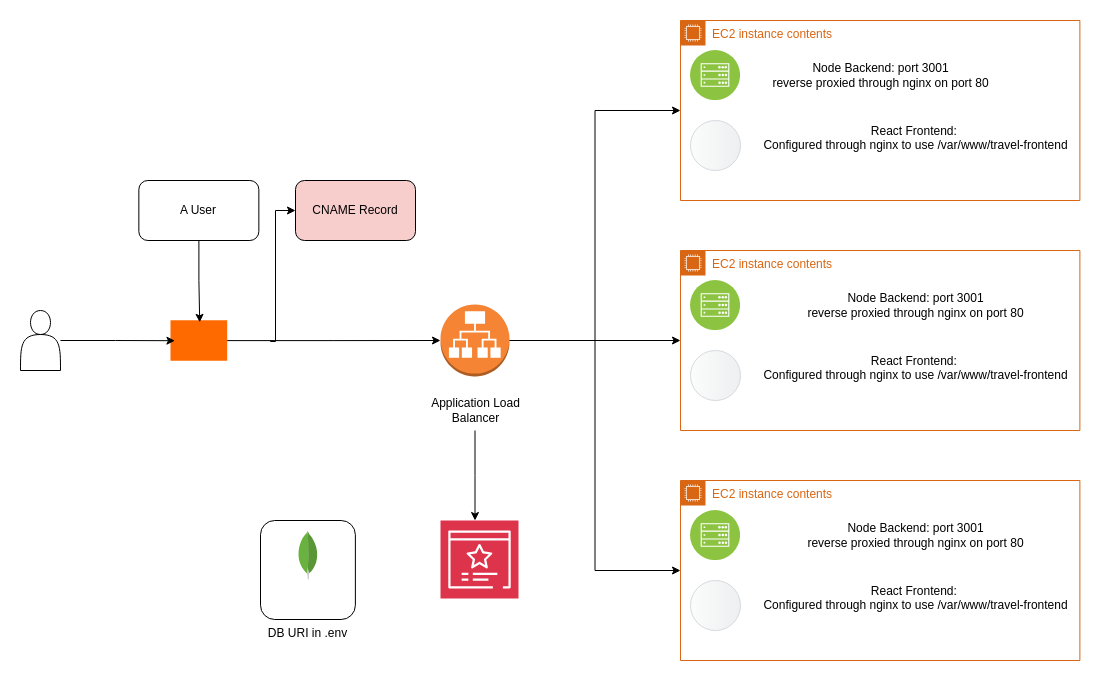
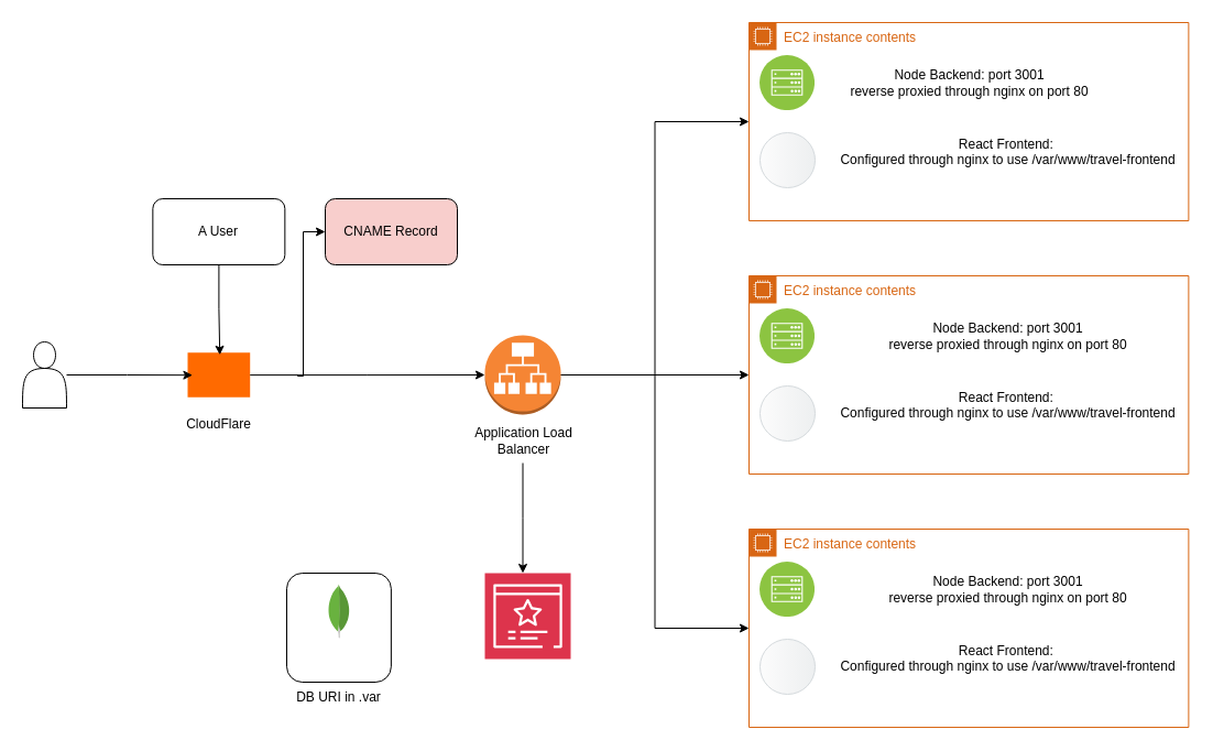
  <mxCell id="0" />
  <mxCell id="1" parent="0" />
  <mxCell id="2" value="" style="shape=actor;whiteSpace=wrap;html=1;" vertex="1" parent="1"><mxGeometry x="20" y="310" width="40" height="60" as="geometry" /></mxCell>
  <mxCell id="3" style="edgeStyle=orthogonalEdgeStyle;rounded=0;orthogonalLoop=1;jettySize=auto;html=1;entryX=0;entryY=0.5;entryDx=0;entryDy=0;" edge="1" parent="1" source="6" target="12"><mxGeometry relative="1" as="geometry" /></mxCell>
  <mxCell id="4" style="edgeStyle=orthogonalEdgeStyle;rounded=0;orthogonalLoop=1;jettySize=auto;html=1;entryX=0;entryY=0.5;entryDx=0;entryDy=0;" edge="1" parent="1" source="6" target="17"><mxGeometry relative="1" as="geometry" /></mxCell>
  <mxCell id="5" style="edgeStyle=orthogonalEdgeStyle;rounded=0;orthogonalLoop=1;jettySize=auto;html=1;entryX=0;entryY=0.5;entryDx=0;entryDy=0;" edge="1" parent="1" source="6" target="7"><mxGeometry relative="1" as="geometry" /></mxCell>
  <mxCell id="6" value="" style="outlineConnect=0;dashed=0;verticalLabelPosition=bottom;verticalAlign=top;align=center;html=1;shape=mxgraph.aws3.application_load_balancer;fillColor=#F58534;gradientColor=none;" vertex="1" parent="1"><mxGeometry x="440" y="304" width="69" height="72" as="geometry" /></mxCell>
  <mxCell id="7" value="EC2 instance contents" style="points=[[0,0],[0.25,0],[0.5,0],[0.75,0],[1,0],[1,0.25],[1,0.5],[1,0.75],[1,1],[0.75,1],[0.5,1],[0.25,1],[0,1],[0,0.75],[0,0.5],[0,0.25]];outlineConnect=0;gradientColor=none;html=1;whiteSpace=wrap;fontSize=12;fontStyle=0;container=1;pointerEvents=0;collapsible=0;recursiveResize=0;shape=mxgraph.aws4.group;grIcon=mxgraph.aws4.group_ec2_instance_contents;strokeColor=#D86613;fillColor=none;verticalAlign=top;align=left;spacingLeft=30;fontColor=#D86613;dashed=0;" vertex="1" parent="1"><mxGeometry x="680" y="20" width="399.38" height="180" as="geometry" /></mxCell>
  <mxCell id="8" value="" style="image;aspect=fixed;perimeter=ellipsePerimeter;html=1;align=center;shadow=0;dashed=0;fontColor=#4277BB;labelBackgroundColor=default;fontSize=12;spacingTop=3;image=img/lib/ibm/infrastructure/mobile_backend.svg;" vertex="1" parent="7"><mxGeometry x="10" y="30" width="50" height="50" as="geometry" /></mxCell>
  <mxCell id="9" value="Node Backend: port&amp;nbsp;&lt;span style=&quot;background-color: transparent; color: light-dark(rgb(0, 0, 0), rgb(255, 255, 255));&quot;&gt;3001&lt;/span&gt;&lt;div&gt;reverse proxied through nginx on port 80&lt;/div&gt;" style="text;html=1;align=center;verticalAlign=middle;resizable=0;points=[];autosize=1;strokeColor=none;fillColor=none;" vertex="1" parent="7"><mxGeometry x="79.69" y="35" width="240" height="40" as="geometry" /></mxCell>
  <mxCell id="10" value="" style="shape=mxgraph.sap.icon;labelPosition=center;verticalLabelPosition=bottom;align=center;verticalAlign=top;strokeWidth=1;strokeColor=#D5DADD;fillColor=#EDEFF0;gradientColor=#FCFCFC;gradientDirection=west;aspect=fixed;SAPIcon=Application_Frontend_Service" vertex="1" parent="7"><mxGeometry x="10" y="100" width="50" height="50" as="geometry" /></mxCell>
  <mxCell id="11" value="React Frontend:&amp;nbsp;&lt;br&gt;Configured through nginx to use /var/www/travel-frontend&lt;div&gt;&lt;br&gt;&lt;/div&gt;" style="text;html=1;align=center;verticalAlign=middle;resizable=0;points=[];autosize=1;strokeColor=none;fillColor=none;" vertex="1" parent="7"><mxGeometry x="70" y="95" width="330" height="60" as="geometry" /></mxCell>
  <mxCell id="12" value="EC2 instance contents" style="points=[[0,0],[0.25,0],[0.5,0],[0.75,0],[1,0],[1,0.25],[1,0.5],[1,0.75],[1,1],[0.75,1],[0.5,1],[0.25,1],[0,1],[0,0.75],[0,0.5],[0,0.25]];outlineConnect=0;gradientColor=none;html=1;whiteSpace=wrap;fontSize=12;fontStyle=0;container=1;pointerEvents=0;collapsible=0;recursiveResize=0;shape=mxgraph.aws4.group;grIcon=mxgraph.aws4.group_ec2_instance_contents;strokeColor=#D86613;fillColor=none;verticalAlign=top;align=left;spacingLeft=30;fontColor=#D86613;dashed=0;" vertex="1" parent="1"><mxGeometry x="680" y="250" width="399.38" height="180" as="geometry" /></mxCell>
  <mxCell id="13" value="" style="image;aspect=fixed;perimeter=ellipsePerimeter;html=1;align=center;shadow=0;dashed=0;fontColor=#4277BB;labelBackgroundColor=default;fontSize=12;spacingTop=3;image=img/lib/ibm/infrastructure/mobile_backend.svg;" vertex="1" parent="12"><mxGeometry x="10" y="30" width="50" height="50" as="geometry" /></mxCell>
  <mxCell id="14" value="Node Backend: port&amp;nbsp;&lt;span style=&quot;background-color: transparent; color: light-dark(rgb(0, 0, 0), rgb(255, 255, 255));&quot;&gt;3001&lt;/span&gt;&lt;div&gt;reverse proxied through nginx on port 80&lt;/div&gt;" style="text;html=1;align=center;verticalAlign=middle;resizable=0;points=[];autosize=1;strokeColor=none;fillColor=none;" vertex="1" parent="12"><mxGeometry x="115" y="35" width="240" height="40" as="geometry" /></mxCell>
  <mxCell id="15" value="" style="shape=mxgraph.sap.icon;labelPosition=center;verticalLabelPosition=bottom;align=center;verticalAlign=top;strokeWidth=1;strokeColor=#D5DADD;fillColor=#EDEFF0;gradientColor=#FCFCFC;gradientDirection=west;aspect=fixed;SAPIcon=Application_Frontend_Service" vertex="1" parent="12"><mxGeometry x="10" y="100" width="50" height="50" as="geometry" /></mxCell>
  <mxCell id="16" value="React Frontend:&amp;nbsp;&lt;br&gt;Configured through nginx to use /var/www/travel-frontend&lt;div&gt;&lt;br&gt;&lt;/div&gt;" style="text;html=1;align=center;verticalAlign=middle;resizable=0;points=[];autosize=1;strokeColor=none;fillColor=none;" vertex="1" parent="12"><mxGeometry x="70" y="95" width="330" height="60" as="geometry" /></mxCell>
  <mxCell id="17" value="EC2 instance contents" style="points=[[0,0],[0.25,0],[0.5,0],[0.75,0],[1,0],[1,0.25],[1,0.5],[1,0.75],[1,1],[0.75,1],[0.5,1],[0.25,1],[0,1],[0,0.75],[0,0.5],[0,0.25]];outlineConnect=0;gradientColor=none;html=1;whiteSpace=wrap;fontSize=12;fontStyle=0;container=1;pointerEvents=0;collapsible=0;recursiveResize=0;shape=mxgraph.aws4.group;grIcon=mxgraph.aws4.group_ec2_instance_contents;strokeColor=#D86613;fillColor=none;verticalAlign=top;align=left;spacingLeft=30;fontColor=#D86613;dashed=0;" vertex="1" parent="1"><mxGeometry x="680" y="480" width="399.38" height="180" as="geometry" /></mxCell>
  <mxCell id="18" value="" style="image;aspect=fixed;perimeter=ellipsePerimeter;html=1;align=center;shadow=0;dashed=0;fontColor=#4277BB;labelBackgroundColor=default;fontSize=12;spacingTop=3;image=img/lib/ibm/infrastructure/mobile_backend.svg;" vertex="1" parent="17"><mxGeometry x="10" y="30" width="50" height="50" as="geometry" /></mxCell>
  <mxCell id="19" value="Node Backend: port&amp;nbsp;&lt;span style=&quot;background-color: transparent; color: light-dark(rgb(0, 0, 0), rgb(255, 255, 255));&quot;&gt;3001&lt;/span&gt;&lt;div&gt;reverse proxied through nginx on port 80&lt;/div&gt;" style="text;html=1;align=center;verticalAlign=middle;resizable=0;points=[];autosize=1;strokeColor=none;fillColor=none;" vertex="1" parent="17"><mxGeometry x="115" y="35" width="240" height="40" as="geometry" /></mxCell>
  <mxCell id="20" value="" style="shape=mxgraph.sap.icon;labelPosition=center;verticalLabelPosition=bottom;align=center;verticalAlign=top;strokeWidth=1;strokeColor=#D5DADD;fillColor=#EDEFF0;gradientColor=#FCFCFC;gradientDirection=west;aspect=fixed;SAPIcon=Application_Frontend_Service" vertex="1" parent="17"><mxGeometry x="10" y="100" width="50" height="50" as="geometry" /></mxCell>
  <mxCell id="21" value="React Frontend:&amp;nbsp;&lt;br&gt;Configured through nginx to use /var/www/travel-frontend&lt;div&gt;&lt;br&gt;&lt;/div&gt;" style="text;html=1;align=center;verticalAlign=middle;resizable=0;points=[];autosize=1;strokeColor=none;fillColor=none;" vertex="1" parent="17"><mxGeometry x="70" y="95" width="330" height="60" as="geometry" /></mxCell>
  <mxCell id="22" value="" style="points=[];aspect=fixed;html=1;align=center;shadow=0;dashed=0;fillColor=#FF6A00;strokeColor=none;shape=mxgraph.alibaba_cloud.clouddev;" vertex="1" parent="1"><mxGeometry x="170" y="319.75" width="56.7" height="40.5" as="geometry" /></mxCell>
+ <mxCell id="23" value="CloudFlare" style="text;html=1;align=center;verticalAlign=middle;resizable=0;points=[];autosize=1;strokeColor=none;fillColor=none;" vertex="1" parent="1"><mxGeometry x="158.35" y="370" width="80" height="30" as="geometry" /></mxCell>
  <mxCell id="24" style="edgeStyle=orthogonalEdgeStyle;rounded=0;orthogonalLoop=1;jettySize=auto;html=1;entryX=0.078;entryY=0.505;entryDx=0;entryDy=0;entryPerimeter=0;" edge="1" parent="1" source="2" target="22"><mxGeometry relative="1" as="geometry" /></mxCell>
  <mxCell id="25" style="edgeStyle=orthogonalEdgeStyle;rounded=0;orthogonalLoop=1;jettySize=auto;html=1;entryX=0;entryY=0.5;entryDx=0;entryDy=0;entryPerimeter=0;" edge="1" parent="1" source="22" target="6"><mxGeometry relative="1" as="geometry" /></mxCell>
  <mxCell id="26" value="A User" style="rounded=1;whiteSpace=wrap;html=1;" vertex="1" parent="1"><mxGeometry x="138.35" y="180" width="120" height="60" as="geometry" /></mxCell>
  <mxCell id="27" style="edgeStyle=orthogonalEdgeStyle;rounded=0;orthogonalLoop=1;jettySize=auto;html=1;entryX=0.515;entryY=0.051;entryDx=0;entryDy=0;entryPerimeter=0;" edge="1" parent="1" source="26" target="22"><mxGeometry relative="1" as="geometry" /></mxCell>
  <mxCell id="28" value="CNAME Record" style="rounded=1;whiteSpace=wrap;html=1;fillColor=#f8cecc;" vertex="1" parent="1"><mxGeometry x="295" y="180" width="120" height="60" as="geometry" /></mxCell>
  <mxCell id="29" style="edgeStyle=orthogonalEdgeStyle;rounded=0;orthogonalLoop=1;jettySize=auto;html=1;exitX=0;exitY=0.5;exitDx=0;exitDy=0;entryX=0;entryY=0.5;entryDx=0;entryDy=0;" edge="1" parent="1" target="28"><mxGeometry relative="1" as="geometry"><mxPoint x="270" y="340" as="sourcePoint" /><Array as="points"><mxPoint x="270" y="341" /><mxPoint x="275" y="341" /><mxPoint x="275" y="210" /></Array></mxGeometry></mxCell>
  <mxCell id="30" style="edgeStyle=orthogonalEdgeStyle;rounded=0;orthogonalLoop=1;jettySize=auto;html=1;" edge="1" parent="1" source="31"><mxGeometry relative="1" as="geometry"><mxPoint x="474.5" y="520" as="targetPoint" /></mxGeometry></mxCell>
- <mxCell id="31" value="Application Load&lt;div&gt;Balancer&lt;/div&gt;" style="text;html=1;align=center;verticalAlign=middle;resizable=0;points=[];autosize=1;strokeColor=none;fillColor=none;" vertex="1" parent="1"><mxGeometry x="419.5" y="390" width="110" height="40" as="geometry" /></mxCell>
+ <mxCell id="31" value="Application Load&lt;div&gt;Balancer&lt;/div&gt;" style="text;html=1;align=center;verticalAlign=middle;resizable=0;points=[];autosize=1;strokeColor=none;fillColor=none;" vertex="1" parent="1"><mxGeometry x="419.5" y="380" width="110" height="40" as="geometry" /></mxCell>
  <mxCell id="32" value="" style="sketch=0;points=[[0,0,0],[0.25,0,0],[0.5,0,0],[0.75,0,0],[1,0,0],[0,1,0],[0.25,1,0],[0.5,1,0],[0.75,1,0],[1,1,0],[0,0.25,0],[0,0.5,0],[0,0.75,0],[1,0.25,0],[1,0.5,0],[1,0.75,0]];outlineConnect=0;fontColor=#232F3E;fillColor=#DD344C;strokeColor=#ffffff;dashed=0;verticalLabelPosition=bottom;verticalAlign=top;align=center;html=1;fontSize=12;fontStyle=0;aspect=fixed;shape=mxgraph.aws4.resourceIcon;resIcon=mxgraph.aws4.certificate_manager_3;" vertex="1" parent="1"><mxGeometry x="440" y="520" width="78" height="78" as="geometry" /></mxCell>
  <mxCell id="33" value="" style="rounded=1;whiteSpace=wrap;html=1;direction=south;" vertex="1" parent="1"><mxGeometry x="260" y="520" width="94.88" height="99" as="geometry" /></mxCell>
  <mxCell id="34" value="" style="dashed=0;outlineConnect=0;html=1;align=center;labelPosition=center;verticalLabelPosition=bottom;verticalAlign=top;shape=mxgraph.weblogos.mongodb" vertex="1" parent="1"><mxGeometry x="297.38" y="530" width="20.11" height="49" as="geometry" /></mxCell>
- <mxCell id="35" value="DB URI in .env&lt;div&gt;&lt;br&gt;&lt;/div&gt;" style="text;html=1;align=center;verticalAlign=middle;resizable=0;points=[];autosize=1;strokeColor=none;fillColor=none;" vertex="1" parent="1"><mxGeometry x="257.44" y="620" width="100" height="40" as="geometry" /></mxCell>
+ <mxCell id="35" value="DB URI in .var&lt;div&gt;&lt;br&gt;&lt;/div&gt;" style="text;html=1;align=center;verticalAlign=middle;resizable=0;points=[];autosize=1;strokeColor=none;fillColor=none;" vertex="1" parent="1"><mxGeometry x="257.44" y="620" width="100" height="40" as="geometry" /></mxCell>
